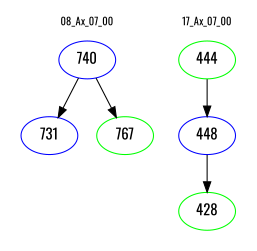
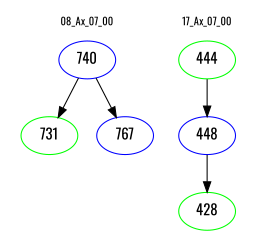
  digraph {
    fontname=Oswald
    node [color=green fontname=Oswald]
    edge [color=black fontname=Oswald]
    n1 [color=blue label=740]
-   n2 [color=blue label=731]
-   n3 [label=767]
+   n2 [label=731]
+   n3 [color=blue label=767]
    n4 [color=blue label=448]
    n5 [label=428]
    n6 [label=444]
    subgraph cluster_1 {
      color=white
      fontsize=10
      label="08_Ax_07_00"
      n1
      n2
      n3
    }
    subgraph cluster_2 {
      color=white
      fontsize=10
      label="17_Ax_07_00"
      n4
      n5
      n6
    }
    n1 -> n2
    n1 -> n3
    n4 -> n5
    n6 -> n4
  }
